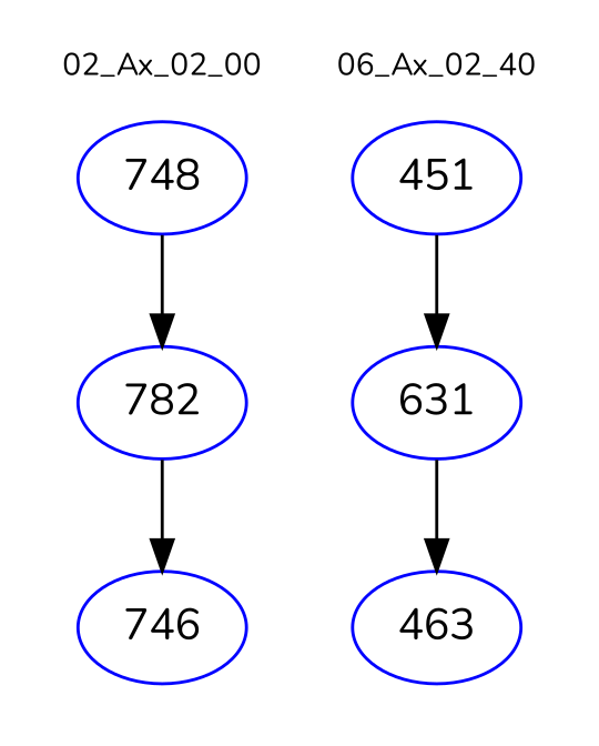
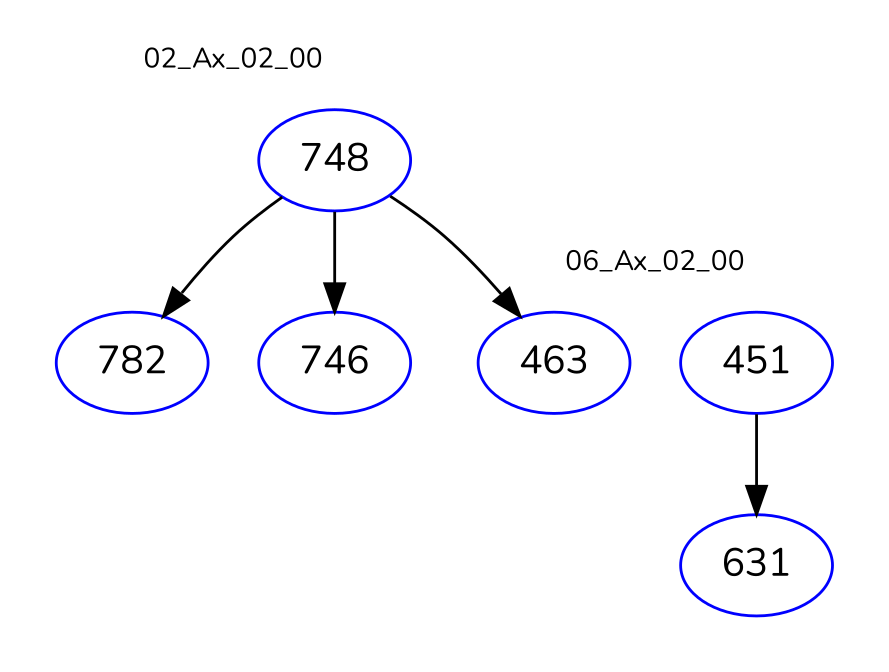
  digraph {
    fontname=Nunito
    node [color=blue fontname=Nunito]
    edge [color=black fontname=Nunito]
    n1 [label=748]
    n2 [label=782]
    n3 [label=746]
    n4 [label=451]
    n5 [label=631]
    n6 [label=463]
    subgraph cluster_1 {
      color=white
      fontsize=10
      label="02_Ax_02_00"
      n1
      n2
      n3
    }
    subgraph cluster_2 {
      color=white
      fontsize=10
-     label="06_Ax_02_40"
+     label="06_Ax_02_00"
      n4
      n5
      n6
    }
    n1 -> n2
-   n2 -> n3
+   n1 -> n3
    n4 -> n5
-   n5 -> n6
+   n1 -> n6
  }
